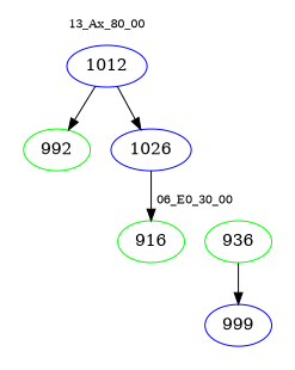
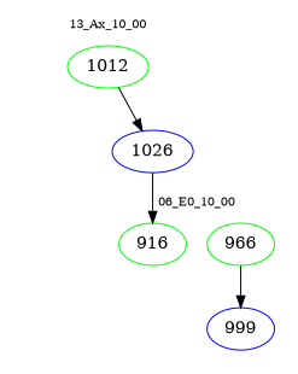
  digraph {
    node [color=green]
    edge [color=black]
-   n1 [color=blue label=1012]
-   n2 [label=992]
+   n1 [label=1012]
    n3 [color=blue label=1026]
-   n4 [label=936]
+   n4 [label=966]
    n5 [label=916]
    n6 [color=blue label=999]
    subgraph cluster_1 {
      color=white
      fontsize=10
-     label="13_Ax_80_00"
+     label="13_Ax_10_00"
      n1
-     n2
      n3
    }
    subgraph cluster_2 {
      color=white
      fontsize=10
-     label="06_E0_30_00"
+     label="06_E0_10_00"
      n4
      n5
      n6
    }
-   n1 -> n2
    n1 -> n3
    n3 -> n5
    n4 -> n6
  }
